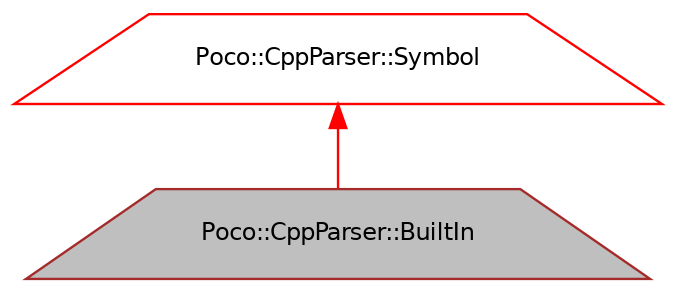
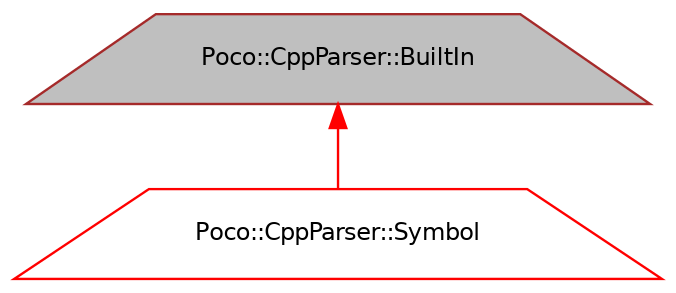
  digraph {
    node [fontname=Helvetica fontsize=10 shape=trapezium style=filled]
    n1 [color=brown fillcolor=grey75 fontcolor=black height=0.2 label="Poco::CppParser::BuiltIn" width=0.4]
    n2 [color=red fillcolor=white height=0.2 label="Poco::CppParser::Symbol" width=0.4]
-   n2 -> n1 [color=red dir=back fontname=Helvetica fontsize=10 labelfontname=Helvetica labelfontsize=10 style=solid]
+   n1 -> n2 [color=red dir=back fontname=Helvetica fontsize=10 labelfontname=Helvetica labelfontsize=10 style=solid]
  }
